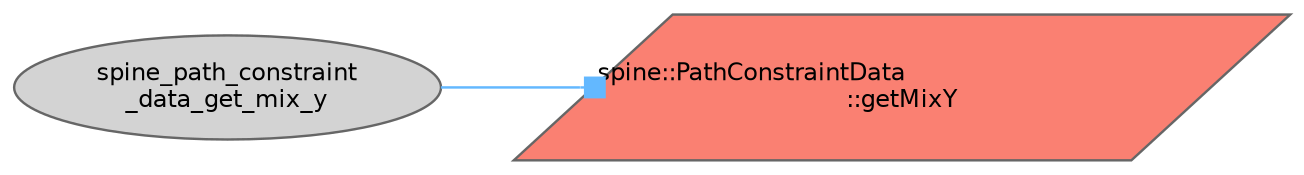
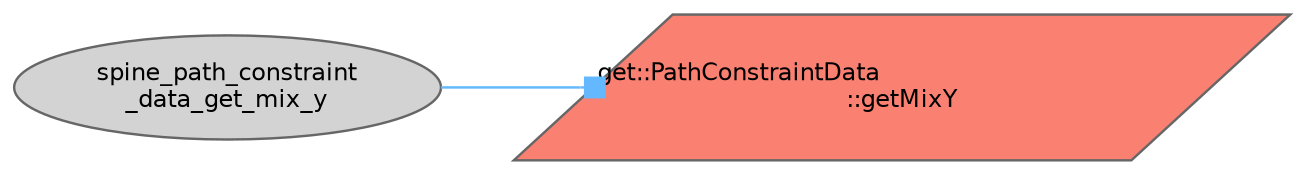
  digraph {
    rankdir=LR
    node [fontname=Helvetica fontsize=10 style=filled]
    n1 [color=gray40 fillcolor=lightgrey fontcolor=black height=0.2 label="spine_path_constraint\l_data_get_mix_y" shape=ellipse width=0.4]
-   n2 [color=grey40 fillcolor=salmon height=0.2 label="spine::PathConstraintData\l::getMixY" shape=parallelogram width=0.4]
+   n2 [color=grey40 fillcolor=salmon height=0.2 label="get::PathConstraintData\l::getMixY" shape=parallelogram width=0.4]
    n1 -> n2 [color=steelblue1 fontname=Helvetica fontsize=10 labelfontname=Helvetica labelfontsize=10 style=solid arrowhead=box]
  }
